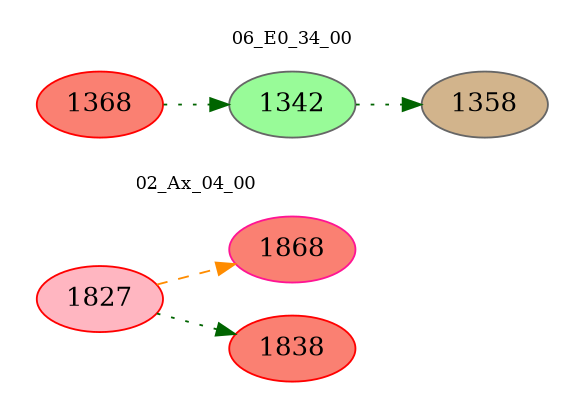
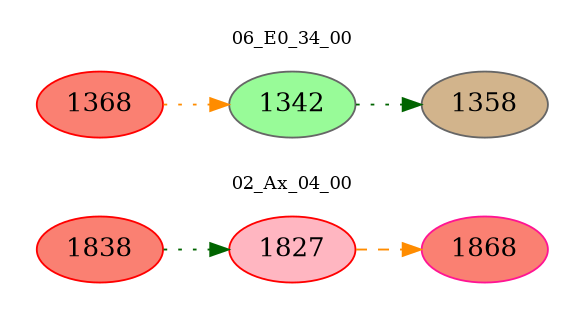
  digraph {
    rankdir=LR
    node [color=red fillcolor=salmon style=filled]
    edge [color=darkgreen style=dotted]
    n1 [label=1838]
    n2 [fillcolor=lightpink label=1827]
    n3 [color=deeppink label=1868]
    n4 [label=1368]
    n5 [color=gray40 fillcolor=palegreen label=1342]
    n6 [color=gray40 fillcolor=tan label=1358]
    subgraph cluster_1 {
      color=white
      fontsize=10
      label="02_Ax_04_00"
      n1
      n2
      n3
    }
    subgraph cluster_2 {
      color=white
      fontsize=10
      label="06_E0_34_00"
      n4
      n5
      n6
    }
-   n2 -> n1
+   n1 -> n2
    n2 -> n3 [color=darkorange style=dashed]
-   n4 -> n5
+   n4 -> n5 [color=darkorange]
    n5 -> n6
  }
